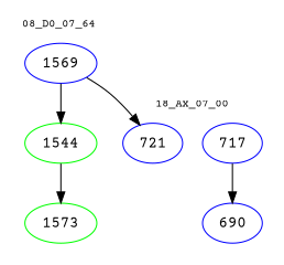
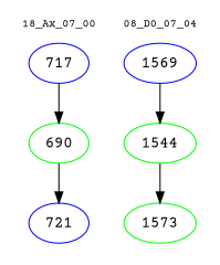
  digraph {
    fontname="Courier Prime"
    node [color=blue fontname="Courier Prime"]
    edge [color=black fontname="Courier Prime"]
    n1 [label=717]
-   n2 [label=690]
+   n2 [color=green label=690]
    n3 [label=721]
    n4 [label=1569]
    n5 [color=green label=1544]
    n6 [color=green label=1573]
    subgraph cluster_1 {
      color=white
      fontsize=10
      label="18_Ax_07_00"
      n1
      n2
      n3
    }
    subgraph cluster_2 {
      color=white
      fontsize=10
-     label="08_D0_07_64"
+     label="08_D0_07_04"
      n4
      n5
      n6
    }
    n1 -> n2
-   n4 -> n3
+   n2 -> n3
    n4 -> n5
    n5 -> n6
  }
